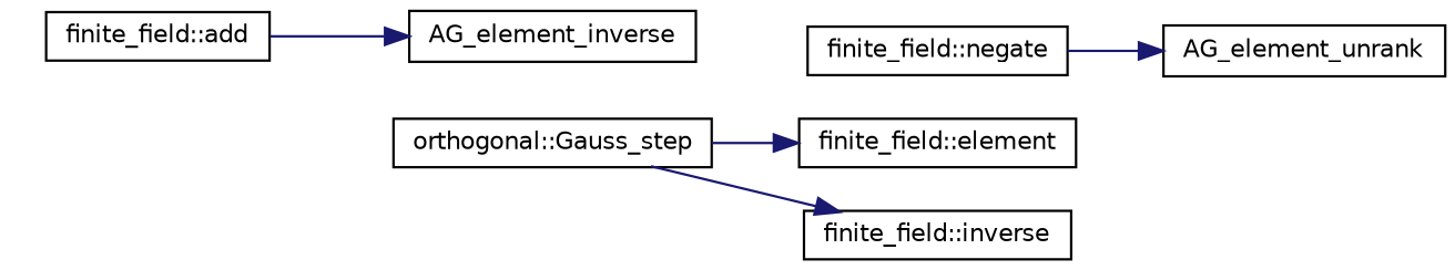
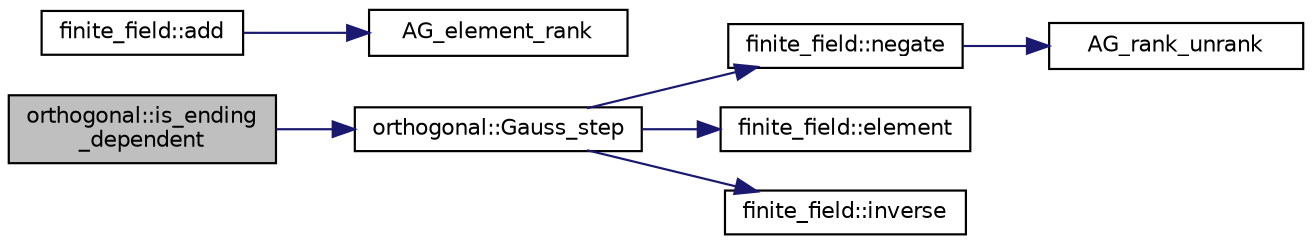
  digraph {
    rankdir=LR
    node [color=black fillcolor=white fontname=Helvetica fontsize=10 shape=record style=filled]
    edge [color=midnightblue fontname=Helvetica fontsize=10 labelfontname=Helvetica labelfontsize=10 style=solid]
+   n1 [fillcolor=grey75 fontcolor=black height=0.2 label="orthogonal::is_ending\l_dependent" width=0.4]
    n2 [height=0.2 label="orthogonal::Gauss_step" width=0.4]
    n3 [height=0.2 label="finite_field::negate" width=0.4]
    n4 [height=0.2 label="finite_field::element" width=0.4]
    n5 [height=0.2 label="finite_field::inverse" width=0.4]
-   n6 [height=0.2 label=AG_element_unrank width=0.4]
+   n6 [height=0.2 label=AG_rank_unrank width=0.4]
    n7 [height=0.2 label="finite_field::add" width=0.4]
-   n8 [height=0.2 label=AG_element_inverse width=0.4]
+   n8 [height=0.2 label=AG_element_rank width=0.4]
+   n1 -> n2
+   n2 -> n3
    n2 -> n4
    n2 -> n5
    n3 -> n6
    n7 -> n8
  }
